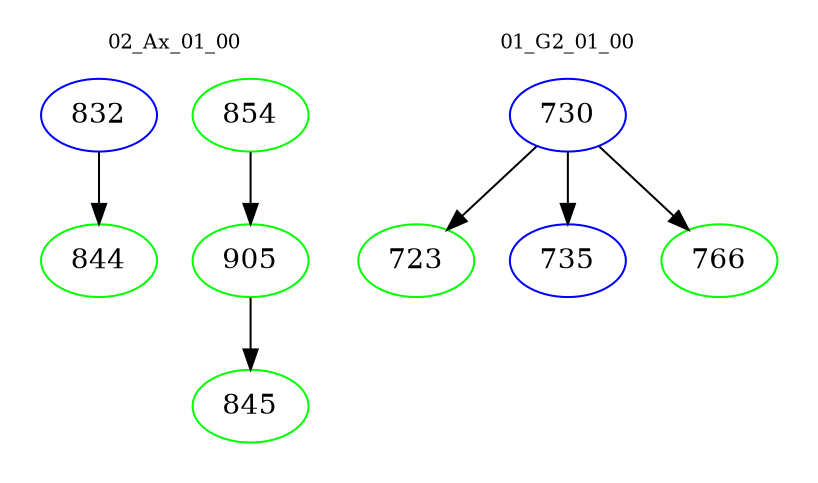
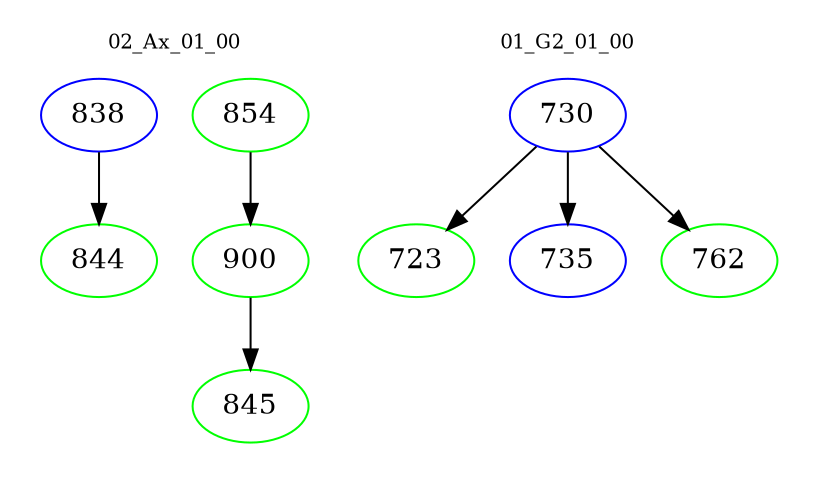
  digraph {
    node [color=green]
    edge [color=black]
    n1 [label=854]
-   n2 [color=blue label=832]
-   n3 [label=905]
+   n2 [color=blue label=838]
+   n3 [label=900]
    n4 [label=845]
    n5 [label=844]
    n6 [color=blue label=730]
    n7 [label=723]
    n8 [color=blue label=735]
-   n9 [label=766]
+   n9 [label=762]
    subgraph cluster_1 {
      color=white
      fontsize=10
      label="02_Ax_01_00"
      n1
      n2
      n3
      n4
      n5
    }
    subgraph cluster_2 {
      color=white
      fontsize=10
      label="01_G2_01_00"
      n6
      n7
      n8
      n9
    }
    n1 -> n3
    n2 -> n5
    n3 -> n4
    n6 -> n7
    n6 -> n8
    n6 -> n9
  }
